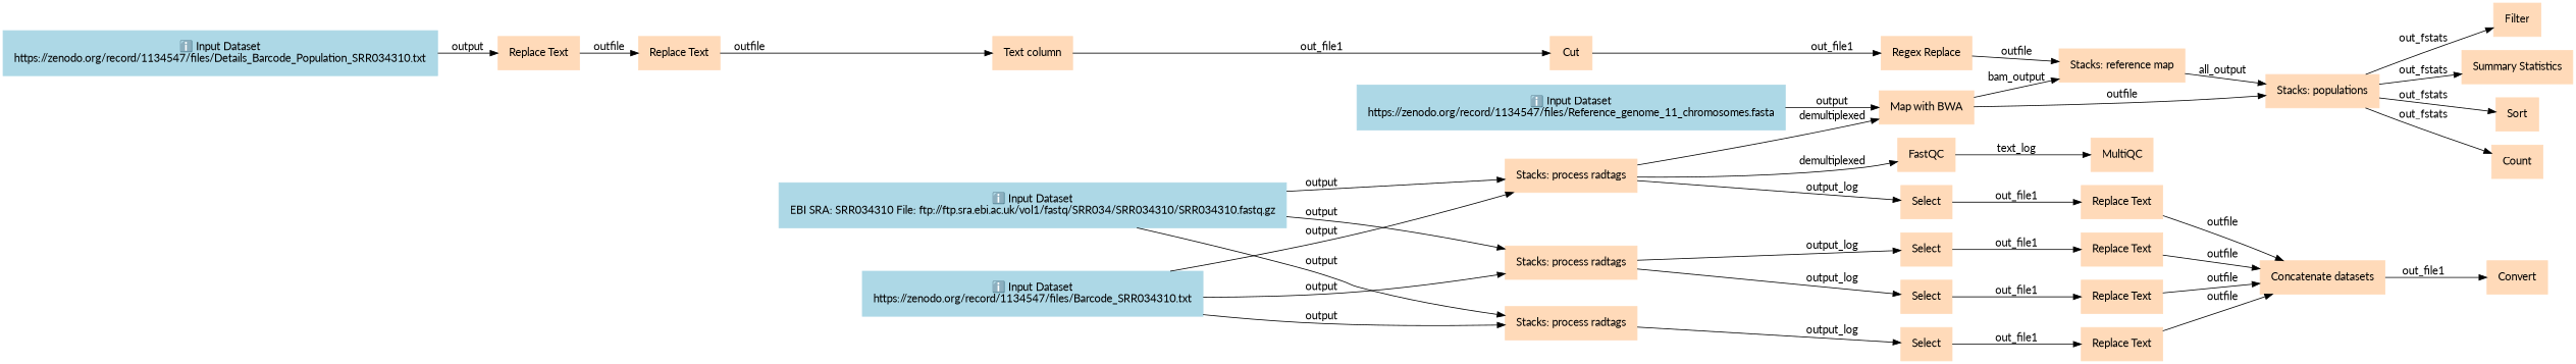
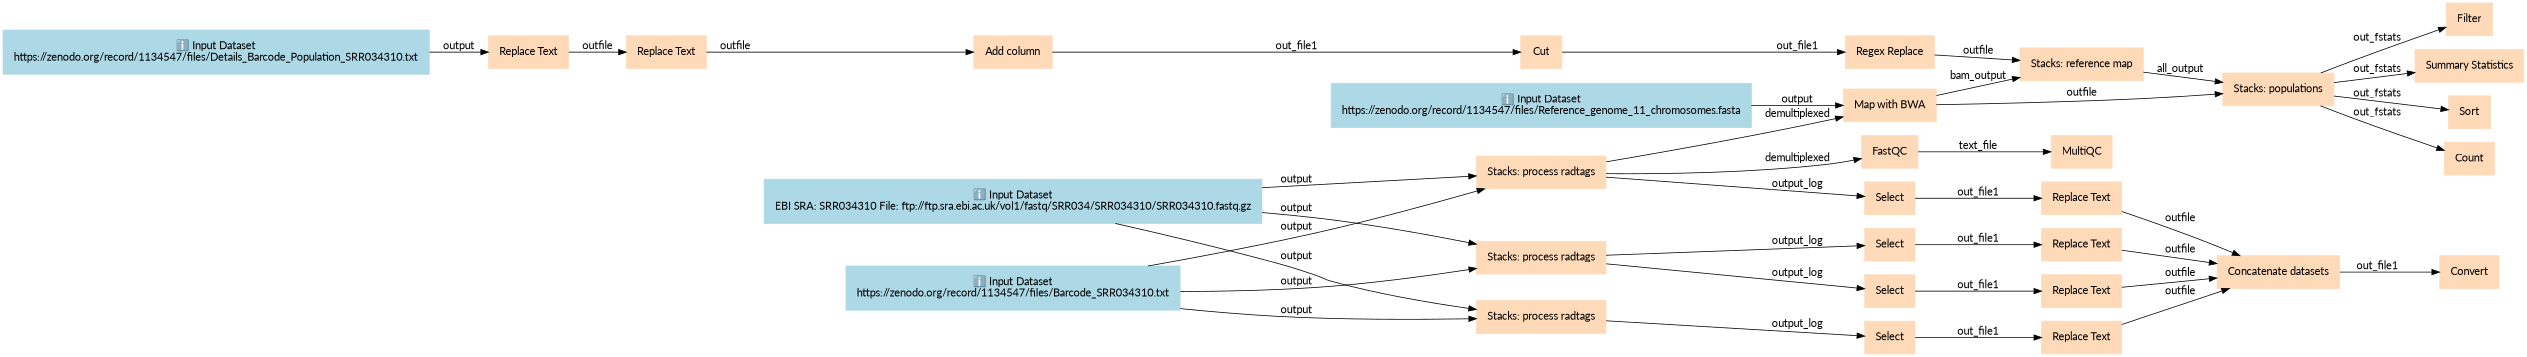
  digraph {
    fontname=Lato
    rankdir=LR
    node [color=peachpuff fontname=Lato margin="0.2,0.2" shape=box style=filled]
    edge [fontname=Lato]
    n1 [color=lightblue label="ℹ️ Input Dataset\nEBI SRA: SRR034310 File: ftp://ftp.sra.ebi.ac.uk/vol1/fastq/SRR034/SRR034310/SRR034310.fastq.gz"]
    n2 [label="Stacks: process radtags"]
    n3 [label="Stacks: process radtags"]
    n4 [label="Stacks: process radtags"]
    n5 [label=FastQC]
    n6 [label="Map with BWA"]
    n7 [label=Select]
    n8 [label=Select]
    n9 [label=Select]
    n10 [label=Select]
    n11 [color=lightblue label="ℹ️ Input Dataset\nhttps://zenodo.org/record/1134547/files/Barcode_SRR034310.txt"]
    n12 [label=MultiQC]
    n13 [label="Stacks: reference map"]
    n14 [label="Stacks: populations"]
    n15 [label="Replace Text"]
    n16 [color=lightblue label="ℹ️ Input Dataset\nhttps://zenodo.org/record/1134547/files/Reference_genome_11_chromosomes.fasta"]
    n17 [label="Replace Text"]
    n18 [label="Concatenate datasets"]
    n19 [label="Replace Text"]
    n20 [label="Replace Text"]
-   n21 [label="Text column"]
+   n21 [label="Add column"]
    n22 [label=Cut]
    n23 [label="Replace Text"]
    n24 [label="Replace Text"]
    n25 [label=Convert]
    n26 [color=lightblue label="ℹ️ Input Dataset\nhttps://zenodo.org/record/1134547/files/Details_Barcode_Population_SRR034310.txt"]
    n27 [label="Regex Replace"]
    n28 [label="Summary Statistics"]
    n29 [label=Sort]
    n30 [label=Count]
    n31 [label=Filter]
    n1 -> n2 [label=output]
    n1 -> n3 [label=output]
    n1 -> n4 [label=output]
    n2 -> n5 [label=demultiplexed]
    n2 -> n6 [label=demultiplexed]
    n2 -> n7 [label=output_log]
    n3 -> n8 [label=output_log]
    n3 -> n9 [label=output_log]
    n4 -> n10 [label=output_log]
-   n5 -> n12 [label=text_log]
+   n5 -> n12 [label=text_file]
    n6 -> n13 [label=bam_output]
    n6 -> n14 [label=outfile]
    n7 -> n15 [label=out_file1]
    n8 -> n17 [label=out_file1]
    n9 -> n19 [label=out_file1]
    n10 -> n24 [label=out_file1]
    n11 -> n2 [label=output]
    n11 -> n3 [label=output]
    n11 -> n4 [label=output]
    n13 -> n14 [label=all_output]
    n14 -> n28 [label=out_fstats]
    n14 -> n29 [label=out_fstats]
    n14 -> n30 [label=out_fstats]
    n14 -> n31 [label=out_fstats]
    n15 -> n18 [label=outfile]
    n16 -> n6 [label=output]
    n17 -> n18 [label=outfile]
    n18 -> n25 [label=out_file1]
    n19 -> n18 [label=outfile]
    n20 -> n21 [label=outfile]
    n21 -> n22 [label=out_file1]
    n22 -> n27 [label=out_file1]
    n23 -> n20 [label=outfile]
    n24 -> n18 [label=outfile]
    n26 -> n23 [label=output]
    n27 -> n13 [label=outfile]
  }
